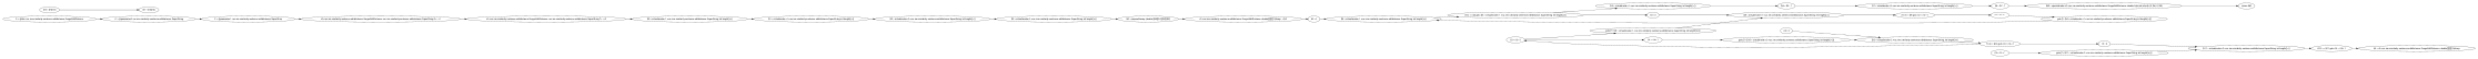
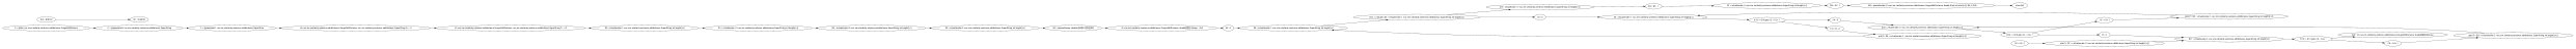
  digraph {
    fontname="Roboto Condensed"
    rankdir=LR
    node [fontname="Roboto Condensed"]
    edge [fontname="Roboto Condensed"]
    "r0 := @this: ruc.irm.similarity.sentence.editdistance.GregorEditDistance"
    "r1 := @parameter0: ruc.irm.similarity.sentence.editdistance.SuperString"
    "r2 := @parameter1: ruc.irm.similarity.sentence.editdistance.SuperString"
    "r0.<ruc.irm.similarity.sentence.editdistance.GregorEditDistance: ruc.irm.similarity.sentence.editdistance.SuperString S> = r1"
    "r0.<ruc.irm.similarity.sentence.editdistance.GregorEditDistance: ruc.irm.similarity.sentence.editdistance.SuperString T> = r2"
    "$i0 = virtualinvoke r1.<ruc.irm.similarity.sentence.editdistance.SuperString: int length()>()"
    "$i1 = virtualinvoke r1.<ruc.irm.similarity.sentence.editdistance.SuperString: int length()>()"
    "$i2 = virtualinvoke r2.<ruc.irm.similarity.sentence.editdistance.SuperString: int length()>()"
    "$i3 = virtualinvoke r2.<ruc.irm.similarity.sentence.editdistance.SuperString: int length()>()"
    "$r3 = newmultiarray (double)[$i0][$i1][$i2][$i3]"
    "r0.<ruc.irm.similarity.sentence.editdistance.GregorEditDistance: double[][][][] QArray> = $r3"
    n12 [label="i82 = 0"]
    "$i4 = virtualinvoke r1.<ruc.irm.similarity.sentence.editdistance.SuperString: int length()>()"
    "if i12 >= $i4 goto $i5 = virtualinvoke r1.<ruc.irm.similarity.sentence.editdistance.SuperString: int length()>()"
    "i13 = 0"
    "$i5 = virtualinvoke r1.<ruc.irm.similarity.sentence.editdistance.SuperString: int length()>()"
    "$i9 = virtualinvoke r1.<ruc.irm.similarity.sentence.editdistance.SuperString: int length()>()"
    "$i6 = $i5 - 1"
    "if i13 >= $i9 goto i12 = i12 + 1"
    "i14 = 0"
    "i12 = i12 + 1"
    "$i10 = virtualinvoke r2.<ruc.irm.similarity.sentence.editdistance.SuperString: int length()>()"
    "goto [?= $i4 = virtualinvoke r1.<ruc.irm.similarity.sentence.editdistance.SuperString: int length()>()]"
    "if i14 >= $i10 goto i13 = i13 + 1"
    "i15 = 0"
    "i13 = i13 + 1"
    "$i11 = virtualinvoke r2.<ruc.irm.similarity.sentence.editdistance.SuperString: int length()>()"
    "goto [?= $i9 = virtualinvoke r1.<ruc.irm.similarity.sentence.editdistance.SuperString: int length()>()]"
    "if i15 >= $i11 goto i14 = i14 + 1"
    "$r4 = r0.<ruc.irm.similarity.sentence.editdistance.GregorEditDistance: double[][][][] QArray>"
    "i14 = i14 + 1"
    "goto [?= $i10 = virtualinvoke r2.<ruc.irm.similarity.sentence.editdistance.SuperString: int length()>()]"
    "$r6 = $r5[i13]"
    "$r7 = $r6[i14]"
    "i15 = i15 + 1"
    "goto [?= $i11 = virtualinvoke r2.<ruc.irm.similarity.sentence.editdistance.SuperString: int length()>()]"
    "$i7 = virtualinvoke r2.<ruc.irm.similarity.sentence.editdistance.SuperString: int length()>()"
    "$i8 = $i7 - 1"
    "$d0 = specialinvoke r0.<ruc.irm.similarity.sentence.editdistance.GregorEditDistance: double Q(int,int,int,int)>(0, $i6, 0, $i8)"
    "return $d0"
    "r0 := @this: ruc.irm.similarity.sentence.editdistance.GregorEditDistance" -> "r1 := @parameter0: ruc.irm.similarity.sentence.editdistance.SuperString"
    "r1 := @parameter0: ruc.irm.similarity.sentence.editdistance.SuperString" -> "r2 := @parameter1: ruc.irm.similarity.sentence.editdistance.SuperString"
    "r2 := @parameter1: ruc.irm.similarity.sentence.editdistance.SuperString" -> "r0.<ruc.irm.similarity.sentence.editdistance.GregorEditDistance: ruc.irm.similarity.sentence.editdistance.SuperString S> = r1"
    "r0.<ruc.irm.similarity.sentence.editdistance.GregorEditDistance: ruc.irm.similarity.sentence.editdistance.SuperString S> = r1" -> "r0.<ruc.irm.similarity.sentence.editdistance.GregorEditDistance: ruc.irm.similarity.sentence.editdistance.SuperString T> = r2"
    "r0.<ruc.irm.similarity.sentence.editdistance.GregorEditDistance: ruc.irm.similarity.sentence.editdistance.SuperString T> = r2" -> "$i0 = virtualinvoke r1.<ruc.irm.similarity.sentence.editdistance.SuperString: int length()>()"
    "$i0 = virtualinvoke r1.<ruc.irm.similarity.sentence.editdistance.SuperString: int length()>()" -> "$i1 = virtualinvoke r1.<ruc.irm.similarity.sentence.editdistance.SuperString: int length()>()"
    "$i1 = virtualinvoke r1.<ruc.irm.similarity.sentence.editdistance.SuperString: int length()>()" -> "$i2 = virtualinvoke r2.<ruc.irm.similarity.sentence.editdistance.SuperString: int length()>()"
    "$i2 = virtualinvoke r2.<ruc.irm.similarity.sentence.editdistance.SuperString: int length()>()" -> "$i3 = virtualinvoke r2.<ruc.irm.similarity.sentence.editdistance.SuperString: int length()>()"
    "$i3 = virtualinvoke r2.<ruc.irm.similarity.sentence.editdistance.SuperString: int length()>()" -> "$r3 = newmultiarray (double)[$i0][$i1][$i2][$i3]"
    "$r3 = newmultiarray (double)[$i0][$i1][$i2][$i3]" -> "r0.<ruc.irm.similarity.sentence.editdistance.GregorEditDistance: double[][][][] QArray> = $r3"
    "r0.<ruc.irm.similarity.sentence.editdistance.GregorEditDistance: double[][][][] QArray> = $r3" -> n12
    n12 -> "$i4 = virtualinvoke r1.<ruc.irm.similarity.sentence.editdistance.SuperString: int length()>()"
    "$i4 = virtualinvoke r1.<ruc.irm.similarity.sentence.editdistance.SuperString: int length()>()" -> "if i12 >= $i4 goto $i5 = virtualinvoke r1.<ruc.irm.similarity.sentence.editdistance.SuperString: int length()>()"
    "if i12 >= $i4 goto $i5 = virtualinvoke r1.<ruc.irm.similarity.sentence.editdistance.SuperString: int length()>()" -> "i13 = 0"
    "if i12 >= $i4 goto $i5 = virtualinvoke r1.<ruc.irm.similarity.sentence.editdistance.SuperString: int length()>()" -> "$i5 = virtualinvoke r1.<ruc.irm.similarity.sentence.editdistance.SuperString: int length()>()"
    "i13 = 0" -> "$i9 = virtualinvoke r1.<ruc.irm.similarity.sentence.editdistance.SuperString: int length()>()"
    "$i5 = virtualinvoke r1.<ruc.irm.similarity.sentence.editdistance.SuperString: int length()>()" -> "$i6 = $i5 - 1"
    "$i9 = virtualinvoke r1.<ruc.irm.similarity.sentence.editdistance.SuperString: int length()>()" -> "if i13 >= $i9 goto i12 = i12 + 1"
    "$i6 = $i5 - 1" -> "$i7 = virtualinvoke r2.<ruc.irm.similarity.sentence.editdistance.SuperString: int length()>()"
+   "if i13 >= $i9 goto i12 = i12 + 1" -> "i14 = 0"
    "if i13 >= $i9 goto i12 = i12 + 1" -> "i12 = i12 + 1"
    "i14 = 0" -> "$i10 = virtualinvoke r2.<ruc.irm.similarity.sentence.editdistance.SuperString: int length()>()"
    "i12 = i12 + 1" -> "goto [?= $i4 = virtualinvoke r1.<ruc.irm.similarity.sentence.editdistance.SuperString: int length()>()]"
    "$i10 = virtualinvoke r2.<ruc.irm.similarity.sentence.editdistance.SuperString: int length()>()" -> "if i14 >= $i10 goto i13 = i13 + 1"
    "goto [?= $i4 = virtualinvoke r1.<ruc.irm.similarity.sentence.editdistance.SuperString: int length()>()]" -> "$i4 = virtualinvoke r1.<ruc.irm.similarity.sentence.editdistance.SuperString: int length()>()"
    "if i14 >= $i10 goto i13 = i13 + 1" -> "i15 = 0"
    "if i14 >= $i10 goto i13 = i13 + 1" -> "i13 = i13 + 1"
    "i15 = 0" -> "$i11 = virtualinvoke r2.<ruc.irm.similarity.sentence.editdistance.SuperString: int length()>()"
    "i13 = i13 + 1" -> "goto [?= $i9 = virtualinvoke r1.<ruc.irm.similarity.sentence.editdistance.SuperString: int length()>()]"
    "$i11 = virtualinvoke r2.<ruc.irm.similarity.sentence.editdistance.SuperString: int length()>()" -> "if i15 >= $i11 goto i14 = i14 + 1"
    "goto [?= $i9 = virtualinvoke r1.<ruc.irm.similarity.sentence.editdistance.SuperString: int length()>()]" -> "$i9 = virtualinvoke r1.<ruc.irm.similarity.sentence.editdistance.SuperString: int length()>()"
    "if i15 >= $i11 goto i14 = i14 + 1" -> "$r4 = r0.<ruc.irm.similarity.sentence.editdistance.GregorEditDistance: double[][][][] QArray>"
-   "i13 = i13 + 1" -> "i14 = i14 + 1"
+   "if i15 >= $i11 goto i14 = i14 + 1" -> "i14 = i14 + 1"
    "i14 = i14 + 1" -> "goto [?= $i10 = virtualinvoke r2.<ruc.irm.similarity.sentence.editdistance.SuperString: int length()>()]"
    "goto [?= $i10 = virtualinvoke r2.<ruc.irm.similarity.sentence.editdistance.SuperString: int length()>()]" -> "$i10 = virtualinvoke r2.<ruc.irm.similarity.sentence.editdistance.SuperString: int length()>()"
    "$r6 = $r5[i13]" -> "$r7 = $r6[i14]"
    "i15 = i15 + 1" -> "goto [?= $i11 = virtualinvoke r2.<ruc.irm.similarity.sentence.editdistance.SuperString: int length()>()]"
    "goto [?= $i11 = virtualinvoke r2.<ruc.irm.similarity.sentence.editdistance.SuperString: int length()>()]" -> "$i11 = virtualinvoke r2.<ruc.irm.similarity.sentence.editdistance.SuperString: int length()>()"
    "$i7 = virtualinvoke r2.<ruc.irm.similarity.sentence.editdistance.SuperString: int length()>()" -> "$i8 = $i7 - 1"
    "$i8 = $i7 - 1" -> "$d0 = specialinvoke r0.<ruc.irm.similarity.sentence.editdistance.GregorEditDistance: double Q(int,int,int,int)>(0, $i6, 0, $i8)"
    "$d0 = specialinvoke r0.<ruc.irm.similarity.sentence.editdistance.GregorEditDistance: double Q(int,int,int,int)>(0, $i6, 0, $i8)" -> "return $d0"
  }
